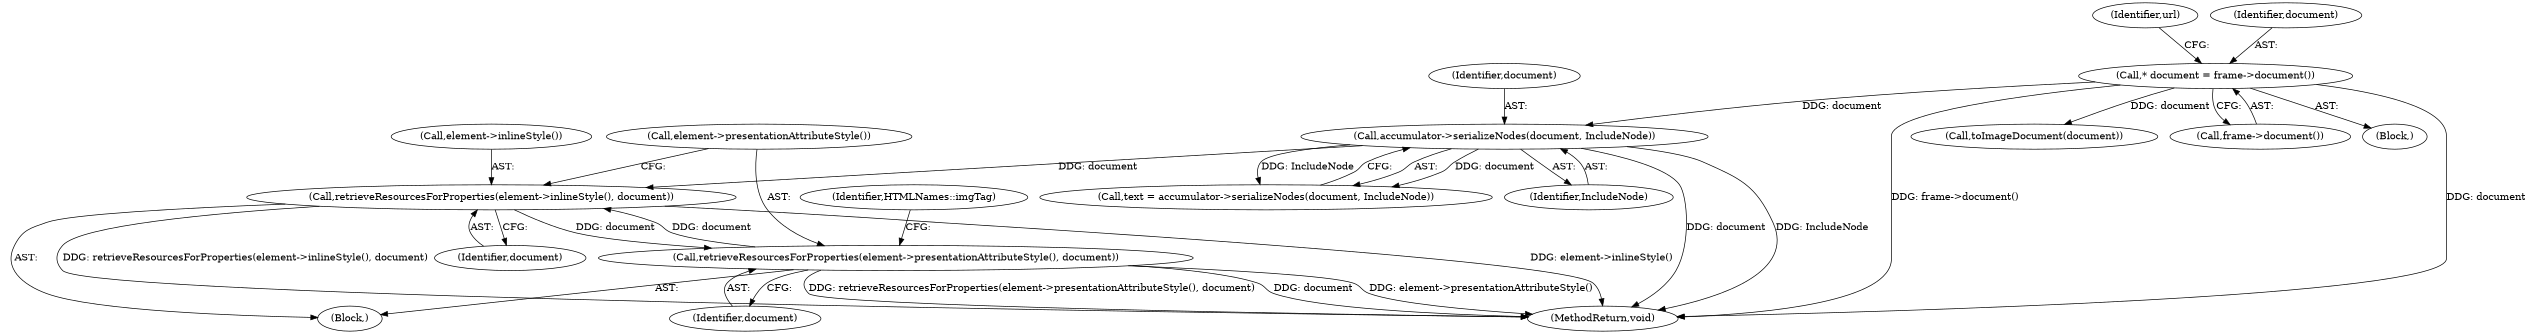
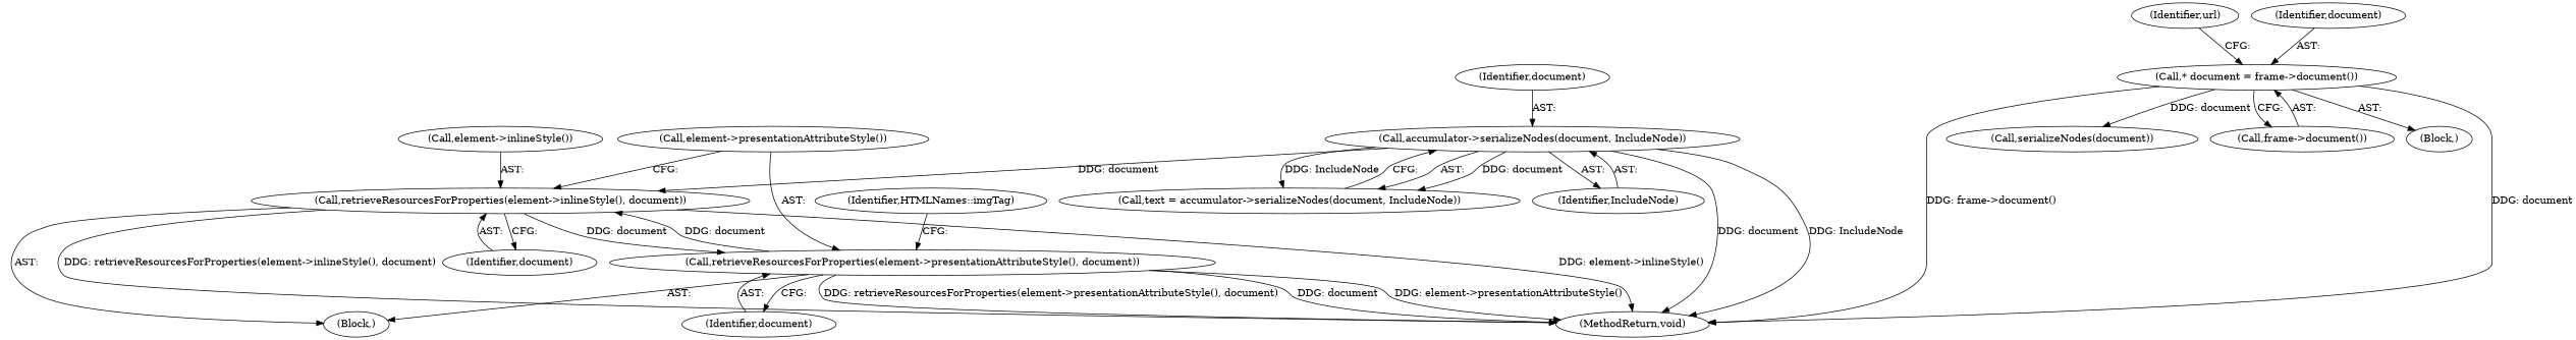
  digraph {
    n1 [label="(Call,retrieveResourcesForProperties(element->inlineStyle(), document))"]
    n2 [label="(Call,retrieveResourcesForProperties(element->presentationAttributeStyle(), document))"]
    n3 [label="(Identifier,document)"]
    n4 [label="(MethodReturn,void)"]
    n5 [label="(Block,)"]
    n6 [label="(Identifier,document)"]
    n7 [label="(Call,accumulator->serializeNodes(document, IncludeNode))"]
    n8 [label="(Call,text = accumulator->serializeNodes(document, IncludeNode))"]
    n9 [label="(Identifier,IncludeNode)"]
    n10 [label="(Call,* document = frame->document())"]
-   n11 [label="(Call,toImageDocument(document))"]
+   n11 [label="(Call,serializeNodes(document))"]
    n12 [label="(Call,frame->document())"]
    n13 [label="(Block,)"]
    n14 [label="(Call,element->inlineStyle())"]
    n15 [label="(Identifier,url)"]
    n16 [label="(Identifier,document)"]
    n17 [label="(Identifier,document)"]
    n18 [label="(Call,element->presentationAttributeStyle())"]
    n19 [label="(Identifier,HTMLNames::imgTag)"]
    n1 -> n2 [label="DDG: document"]
    n1 -> n3 [label="CFG: "]
    n1 -> n4 [label="DDG: element->inlineStyle()"]
    n1 -> n4 [label="DDG: retrieveResourcesForProperties(element->inlineStyle(), document)"]
    n1 -> n5 [label="AST: "]
    n2 -> n1 [label="DDG: document"]
    n2 -> n4 [label="DDG: document"]
    n2 -> n4 [label="DDG: element->presentationAttributeStyle()"]
    n2 -> n4 [label="DDG: retrieveResourcesForProperties(element->presentationAttributeStyle(), document)"]
    n2 -> n5 [label="AST: "]
    n2 -> n6 [label="CFG: "]
    n3 -> n1 [label="AST: "]
    n6 -> n2 [label="AST: "]
    n7 -> n1 [label="DDG: document"]
    n7 -> n4 [label="DDG: IncludeNode"]
    n7 -> n4 [label="DDG: document"]
    n7 -> n8 [label="AST: "]
    n7 -> n8 [label="DDG: document"]
    n7 -> n8 [label="DDG: IncludeNode"]
    n7 -> n9 [label="AST: "]
    n8 -> n7 [label="CFG: "]
    n9 -> n7 [label="AST: "]
    n10 -> n4 [label="DDG: document"]
    n10 -> n4 [label="DDG: frame->document()"]
-   n10 -> n7 [label="DDG: document"]
    n10 -> n11 [label="DDG: document"]
    n10 -> n12 [label="CFG: "]
    n10 -> n13 [label="AST: "]
    n12 -> n10 [label="AST: "]
    n14 -> n1 [label="AST: "]
    n15 -> n10 [label="CFG: "]
    n16 -> n10 [label="AST: "]
    n17 -> n7 [label="AST: "]
    n18 -> n1 [label="CFG: "]
    n18 -> n2 [label="AST: "]
    n19 -> n2 [label="CFG: "]
  }
